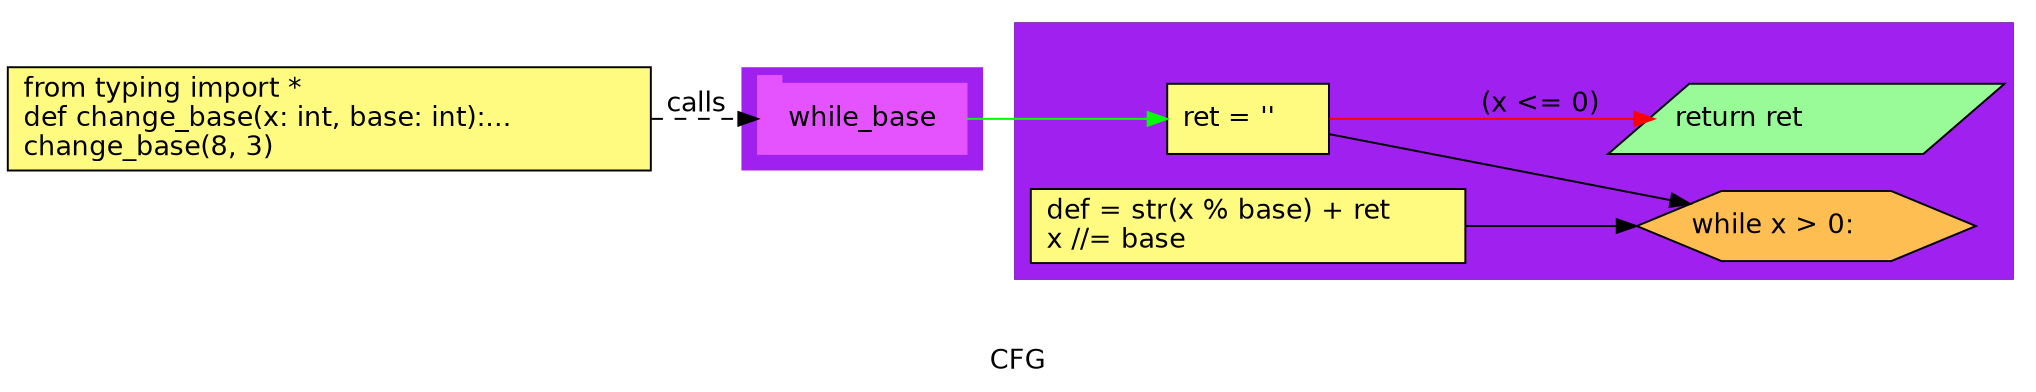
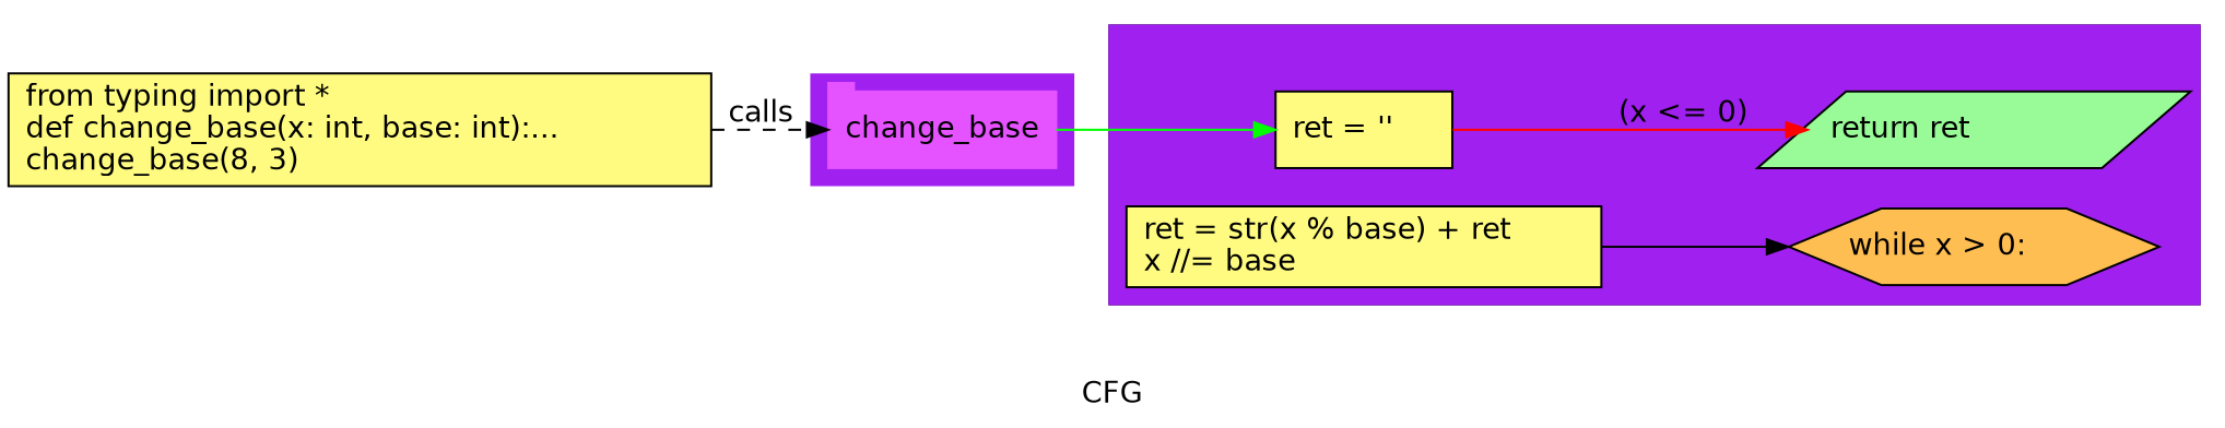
  digraph {
    compound=True
    fontname="DejaVu Sans"
    label=CFG
    pack=False
    rankdir=LR
    ranksep=0.02
    node [fontname="DejaVu Sans" shape=rectangle style="filled,solid" fillcolor="#FFFB81"]
    edge [color=black fontname="DejaVu Sans"]
-   n1 [color="#E552FF" height=0.5 label=while_base linenum="[9]" shape=tab style=filled width=1.4861 fillcolor=""]
+   n1 [color="#E552FF" height=0.5 label=change_base linenum="[9]" shape=tab style=filled width=1.4861 fillcolor=""]
    n2 [height=0.5 label="ret = ''\l" linenum="[3]" width=1.1528]
    n3 [fillcolor="#FFBE52" height=0.5 label="while x > 0:\l" linenum="[4]" shape=hexagon width=2.4182]
-   n4 [height=0.52778 label="def = str(x % base) + ret\lx //= base\l" linenum="[5, 6]" width=3.0972]
+   n4 [height=0.52778 label="ret = str(x % base) + ret\lx //= base\l" linenum="[5, 6]" width=3.0972]
    n5 [fillcolor="#98fb98" height=0.5 label="return ret\l" linenum="[7]" shape=parallelogram width=2.6206]
    n6 [height=0.73611 label="from typing import *\ldef change_base(x: int, base: int):...\lchange_base(8, 3)\l" linenum="[1]" width=4.5833]
    subgraph cluster_1 {
      color=purple
      compound=true
      label=""
      shape=tab
      style=filled
      n1
    }
    subgraph cluster_2 {
      label=change_base
      n2
      n3
      n4
      n5
      subgraph cluster_3 {
        color=purple
        compound=true
        label=""
        shape=tab
        style=filled
      }
    }
    n1 -> n2 [color=green]
-   n2 -> n3
    n2 -> n5 [color=red label="(x <= 0)"]
    n4 -> n3
    n6 -> n1 [label=calls style=dashed color=""]
  }
